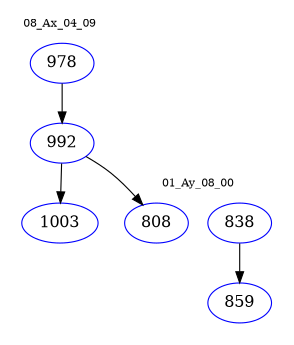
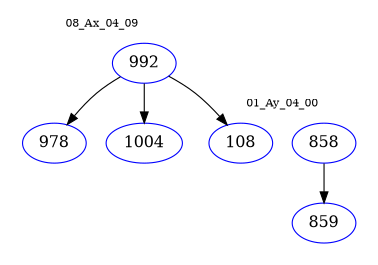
  digraph {
    node [color=blue]
    edge [color=black]
-   n1 [label=838]
-   n2 [label=808]
+   n1 [label=858]
+   n2 [label=108]
    n3 [label=859]
    n4 [label=992]
    n5 [label=978]
-   n6 [label=1003]
+   n6 [label=1004]
    subgraph cluster_1 {
      color=white
      fontsize=10
-     label="01_Ay_08_00"
+     label="01_Ay_04_00"
      n1
      n2
      n3
    }
    subgraph cluster_2 {
      color=white
      fontsize=10
      label="08_Ax_04_09"
      n4
      n5
      n6
    }
    n1 -> n3
    n4 -> n2
-   n5 -> n4
+   n4 -> n5
    n4 -> n6
  }
